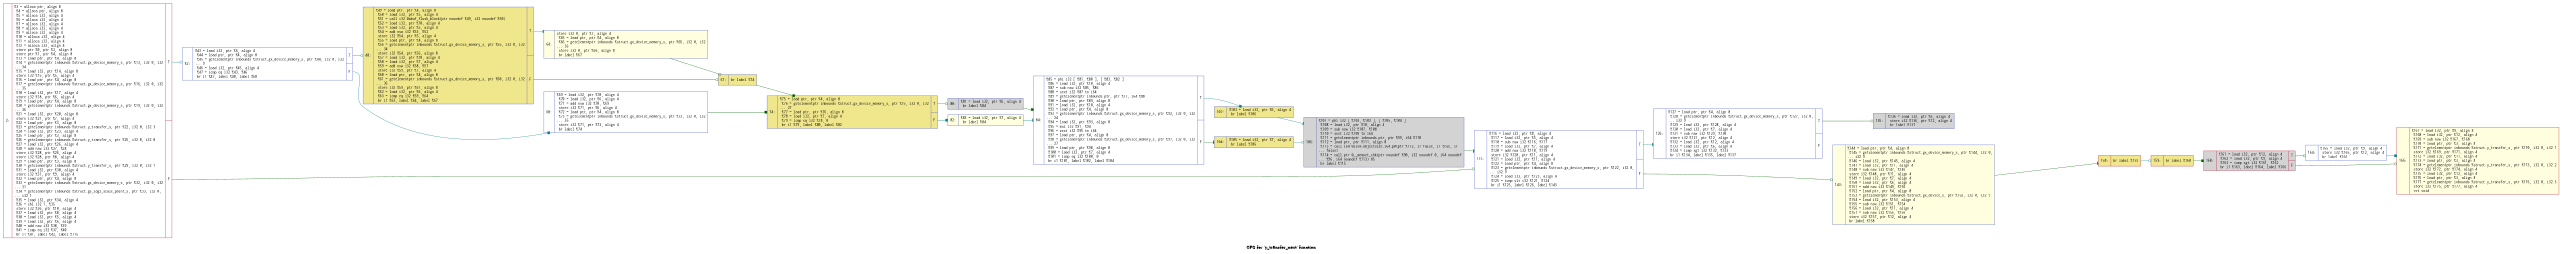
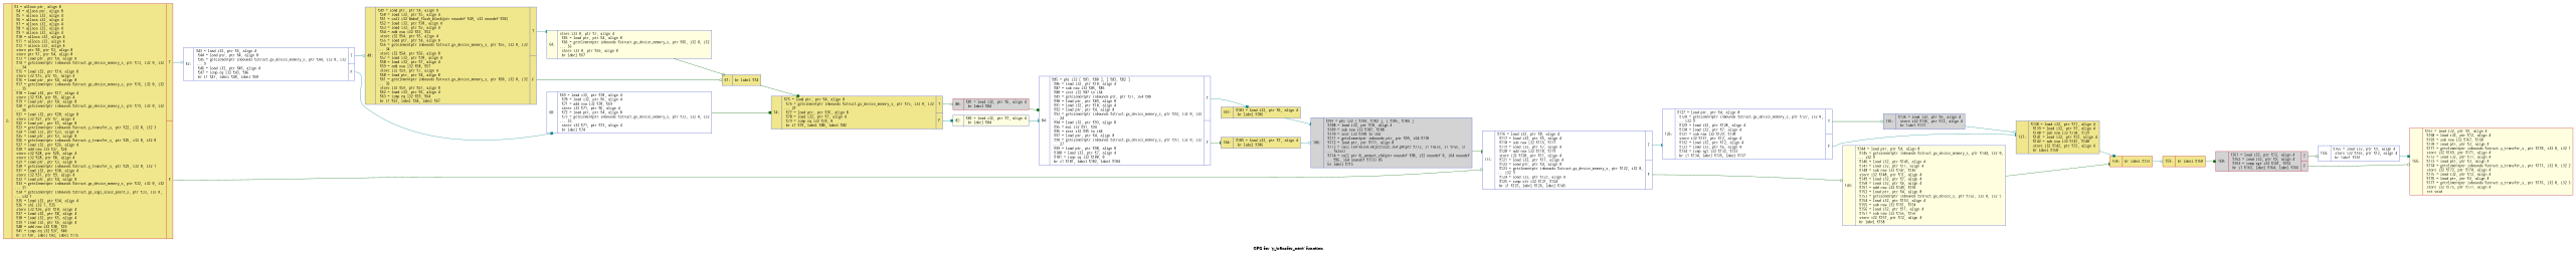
  digraph {
    label="CFG for 'y_transfer_next' function"
    rankdir=LR
    node [color="#3d50c3ff" fillcolor=khaki fontname=Courier shape=record style=filled]
    edge [arrowhead=odot color=teal]
-   n1 [color="#b70d28ff" fillcolor=white label="{2:\l|  %3 = alloca ptr, align 8\l  %4 = alloca ptr, align 8\l  %5 = alloca i32, align 4\l  %6 = alloca i32, align 4\l  %7 = alloca i32, align 4\l  %8 = alloca i32, align 4\l  %9 = alloca i32, align 4\l  %10 = alloca i32, align 4\l  %11 = alloca i32, align 4\l  %12 = alloca i32, align 4\l  store ptr %0, ptr %3, align 8\l  store ptr %1, ptr %4, align 8\l  %13 = load ptr, ptr %4, align 8\l  %14 = getelementptr inbounds %struct.gx_device_memory_s, ptr %13, i32 0, i32\l... 34\l  %15 = load i32, ptr %14, align 8\l  store i32 %15, ptr %5, align 4\l  %16 = load ptr, ptr %4, align 8\l  %17 = getelementptr inbounds %struct.gx_device_memory_s, ptr %16, i32 0, i32\l... 35\l  %18 = load i32, ptr %17, align 4\l  store i32 %18, ptr %6, align 4\l  %19 = load ptr, ptr %4, align 8\l  %20 = getelementptr inbounds %struct.gx_device_memory_s, ptr %19, i32 0, i32\l... 36\l  %21 = load i32, ptr %20, align 8\l  store i32 %21, ptr %7, align 4\l  %22 = load ptr, ptr %3, align 8\l  %23 = getelementptr inbounds %struct.y_transfer_s, ptr %22, i32 0, i32 3\l  %24 = load i32, ptr %23, align 4\l  %25 = load ptr, ptr %3, align 8\l  %26 = getelementptr inbounds %struct.y_transfer_s, ptr %25, i32 0, i32 0\l  %27 = load i32, ptr %26, align 4\l  %28 = add nsw i32 %27, %24\l  store i32 %28, ptr %26, align 4\l  store i32 %28, ptr %8, align 4\l  %29 = load ptr, ptr %3, align 8\l  %30 = getelementptr inbounds %struct.y_transfer_s, ptr %29, i32 0, i32 1\l  %31 = load i32, ptr %30, align 4\l  store i32 %31, ptr %9, align 4\l  %32 = load ptr, ptr %4, align 8\l  %33 = getelementptr inbounds %struct.gx_device_memory_s, ptr %32, i32 0, i32\l... 31\l  %34 = getelementptr inbounds %struct.gs_log2_scale_point_s, ptr %33, i32 0,\l... i32 1\l  %35 = load i32, ptr %34, align 4\l  %36 = shl i32 1, %35\l  store i32 %36, ptr %10, align 4\l  %37 = load i32, ptr %8, align 4\l  %38 = load i32, ptr %5, align 4\l  %39 = load i32, ptr %6, align 4\l  %40 = add nsw i32 %38, %39\l  %41 = icmp eq i32 %37, %40\l  br i1 %41, label %42, label %115\l|{<s0>T|<s1>F}}"]
+   n1 [color="#b70d28ff" label="{2:\l|  %3 = alloca ptr, align 8\l  %4 = alloca ptr, align 8\l  %5 = alloca i32, align 4\l  %6 = alloca i32, align 4\l  %7 = alloca i32, align 4\l  %8 = alloca i32, align 4\l  %9 = alloca i32, align 4\l  %10 = alloca i32, align 4\l  %11 = alloca i32, align 4\l  %12 = alloca i32, align 4\l  store ptr %0, ptr %3, align 8\l  store ptr %1, ptr %4, align 8\l  %13 = load ptr, ptr %4, align 8\l  %14 = getelementptr inbounds %struct.gx_device_memory_s, ptr %13, i32 0, i32\l... 34\l  %15 = load i32, ptr %14, align 8\l  store i32 %15, ptr %5, align 4\l  %16 = load ptr, ptr %4, align 8\l  %17 = getelementptr inbounds %struct.gx_device_memory_s, ptr %16, i32 0, i32\l... 35\l  %18 = load i32, ptr %17, align 4\l  store i32 %18, ptr %6, align 4\l  %19 = load ptr, ptr %4, align 8\l  %20 = getelementptr inbounds %struct.gx_device_memory_s, ptr %19, i32 0, i32\l... 36\l  %21 = load i32, ptr %20, align 8\l  store i32 %21, ptr %7, align 4\l  %22 = load ptr, ptr %3, align 8\l  %23 = getelementptr inbounds %struct.y_transfer_s, ptr %22, i32 0, i32 3\l  %24 = load i32, ptr %23, align 4\l  %25 = load ptr, ptr %3, align 8\l  %26 = getelementptr inbounds %struct.y_transfer_s, ptr %25, i32 0, i32 0\l  %27 = load i32, ptr %26, align 4\l  %28 = add nsw i32 %27, %24\l  store i32 %28, ptr %26, align 4\l  store i32 %28, ptr %8, align 4\l  %29 = load ptr, ptr %3, align 8\l  %30 = getelementptr inbounds %struct.y_transfer_s, ptr %29, i32 0, i32 1\l  %31 = load i32, ptr %30, align 4\l  store i32 %31, ptr %9, align 4\l  %32 = load ptr, ptr %4, align 8\l  %33 = getelementptr inbounds %struct.gx_device_memory_s, ptr %32, i32 0, i32\l... 31\l  %34 = getelementptr inbounds %struct.gs_log2_scale_point_s, ptr %33, i32 0,\l... i32 1\l  %35 = load i32, ptr %34, align 4\l  %36 = shl i32 1, %35\l  store i32 %36, ptr %10, align 4\l  %37 = load i32, ptr %8, align 4\l  %38 = load i32, ptr %5, align 4\l  %39 = load i32, ptr %6, align 4\l  %40 = add nsw i32 %38, %39\l  %41 = icmp eq i32 %37, %40\l  br i1 %41, label %42, label %115\l|{<s0>T|<s1>F}}"]
    n2 [fillcolor=white label="{42:\l|  %43 = load i32, ptr %6, align 4\l  %44 = load ptr, ptr %4, align 8\l  %45 = getelementptr inbounds %struct.gx_device_memory_s, ptr %44, i32 0, i32\l... 9\l  %46 = load i32, ptr %45, align 4\l  %47 = icmp eq i32 %43, %46\l  br i1 %47, label %48, label %68\l|{<s0>T|<s1>F}}"]
    n3 [fillcolor=white label="{115:\l|  %116 = load i32, ptr %8, align 4\l  %117 = load i32, ptr %5, align 4\l  %118 = sub nsw i32 %116, %117\l  %119 = load i32, ptr %7, align 4\l  %120 = add nsw i32 %118, %119\l  store i32 %120, ptr %11, align 4\l  %121 = load i32, ptr %11, align 4\l  %122 = load ptr, ptr %4, align 8\l  %123 = getelementptr inbounds %struct.gx_device_memory_s, ptr %122, i32 0,\l... i32 9\l  %124 = load i32, ptr %123, align 4\l  %125 = icmp slt i32 %121, %124\l  br i1 %125, label %126, label %143\l|{<s0>T|<s1>F}}"]
    n4 [label="{48:\l|  %49 = load ptr, ptr %4, align 8\l  %50 = load i32, ptr %5, align 4\l  %51 = call i32 @abuf_flush_block(ptr noundef %49, i32 noundef %50)\l  %52 = load i32, ptr %10, align 4\l  %53 = load i32, ptr %5, align 4\l  %54 = add nsw i32 %53, %52\l  store i32 %54, ptr %5, align 4\l  %55 = load ptr, ptr %4, align 8\l  %56 = getelementptr inbounds %struct.gx_device_memory_s, ptr %55, i32 0, i32\l... 34\l  store i32 %54, ptr %56, align 8\l  %57 = load i32, ptr %10, align 4\l  %58 = load i32, ptr %7, align 4\l  %59 = add nsw i32 %58, %57\l  store i32 %59, ptr %7, align 4\l  %60 = load ptr, ptr %4, align 8\l  %61 = getelementptr inbounds %struct.gx_device_memory_s, ptr %60, i32 0, i32\l... 36\l  store i32 %59, ptr %61, align 8\l  %62 = load i32, ptr %6, align 4\l  %63 = icmp eq i32 %59, %64\l  br i1 %63, label %64, label %67\l|{<s0>T|<s1>F}}"]
    n5 [fillcolor=white label="{68:\l|  %69 = load i32, ptr %10, align 4\l  %70 = load i32, ptr %6, align 4\l  %71 = add nsw i32 %70, %69\l  store i32 %71, ptr %6, align 4\l  %72 = load ptr, ptr %4, align 8\l  %73 = getelementptr inbounds %struct.gx_device_memory_s, ptr %72, i32 0, i32\l... 35\l  store i32 %71, ptr %73, align 4\l  br label %74\l}"]
    n6 [fillcolor=white label="{126:\l|  %127 = load ptr, ptr %4, align 8\l  %128 = getelementptr inbounds %struct.gx_device_memory_s, ptr %127, i32 0,\l... i32 9\l  %129 = load i32, ptr %128, align 4\l  %130 = load i32, ptr %7, align 4\l  %131 = sub nsw i32 %129, %130\l  store i32 %131, ptr %12, align 4\l  %132 = load i32, ptr %12, align 4\l  %133 = load i32, ptr %6, align 4\l  %134 = icmp sgt i32 %132, %133\l  br i1 %134, label %135, label %137\l|{<s0>T|<s1>F}}"]
    n7 [fillcolor=lightyellow label="{143:\l|  %144 = load ptr, ptr %4, align 8\l  %145 = getelementptr inbounds %struct.gx_device_memory_s, ptr %144, i32 0,\l... i32 9\l  %146 = load i32, ptr %145, align 4\l  %147 = load i32, ptr %11, align 4\l  %148 = sub nsw i32 %147, %146\l  store i32 %148, ptr %11, align 4\l  %149 = load i32, ptr %7, align 4\l  %150 = load i32, ptr %6, align 4\l  %151 = add nsw i32 %149, %150\l  %152 = load ptr, ptr %4, align 8\l  %153 = getelementptr inbounds %struct.gx_device_s, ptr %152, i32 0, i32 9\l  %154 = load i32, ptr %153, align 4\l  %155 = sub nsw i32 %151, %154\l  %156 = load i32, ptr %11, align 4\l  %157 = sub nsw i32 %155, %156\l  store i32 %157, ptr %12, align 4\l  br label %158\l}"]
    n8 [fillcolor=lightyellow label="{64:\l|  store i32 0, ptr %7, align 4\l  %65 = load ptr, ptr %4, align 8\l  %66 = getelementptr inbounds %struct.gx_device_memory_s, ptr %65, i32 0, i32\l... 36\l  store i32 0, ptr %66, align 8\l  br label %67\l}"]
    n9 [label="{67:\l|  br label %74\l}"]
    n10 [label="{74:\l|  %75 = load ptr, ptr %4, align 8\l  %76 = getelementptr inbounds %struct.gx_device_memory_s, ptr %75, i32 0, i32\l... 27\l  %77 = load ptr, ptr %76, align 8\l  %78 = load i32, ptr %7, align 4\l  %79 = icmp eq i32 %78, 0\l  br i1 %79, label %80, label %82\l|{<s0>T|<s1>F}}"]
    n11 [fillcolor=lightgrey label="{135:\l|  %136 = load i32, ptr %6, align 4\l  store i32 %136, ptr %12, align 4\l  br label %137\l}"]
+   n12 [label="{137:\l|  %138 = load i32, ptr %11, align 4\l  %139 = load i32, ptr %7, align 4\l  %140 = sub nsw i32 %138, %139\l  %141 = load i32, ptr %12, align 4\l  %142 = sub nsw i32 %141, %140\l  store i32 %142, ptr %12, align 4\l  br label %158\l}"]
    n13 [color="#b70d28ff" label="{158:\l|  br label %159\l}"]
-   n14 [fillcolor=lightgrey label="{80:\l|  %81 = load i32, ptr %6, align 4\l  br label %84\l}"]
+   n14 [color="#b70d28ff" fillcolor=lightgrey label="{80:\l|  %81 = load i32, ptr %6, align 4\l  br label %84\l}"]
    n15 [fillcolor=lightyellow label="{82:\l|  %83 = load i32, ptr %7, align 4\l  br label %84\l}"]
    n16 [fillcolor=white label="{84:\l|  %85 = phi i32 [ %81, %80 ], [ %83, %82 ]\l  %86 = load i32, ptr %10, align 4\l  %87 = sub nsw i32 %85, %86\l  %88 = sext i32 %87 to i64\l  %89 = getelementptr inbounds ptr, ptr %77, i64 %88\l  %90 = load ptr, ptr %89, align 8\l  %91 = load i32, ptr %10, align 4\l  %92 = load ptr, ptr %4, align 8\l  %93 = getelementptr inbounds %struct.gx_device_memory_s, ptr %92, i32 0, i32\l... 24\l  %94 = load i32, ptr %93, align 8\l  %95 = mul i32 %91, %94\l  %96 = zext i32 %95 to i64\l  %97 = load ptr, ptr %4, align 8\l  %98 = getelementptr inbounds %struct.gx_device_memory_s, ptr %97, i32 0, i32\l... 27\l  %99 = load ptr, ptr %98, align 8\l  %100 = load i32, ptr %7, align 4\l  %101 = icmp eq i32 %100, 0\l  br i1 %101, label %102, label %104\l|{<s0>T|<s1>F}}"]
    n17 [label="{102:\l|  %103 = load i32, ptr %6, align 4\l  br label %106\l}"]
    n18 [label="{104:\l|  %105 = load i32, ptr %7, align 4\l  br label %106\l}"]
    n19 [fillcolor=lightgrey label="{106:\l|  %107 = phi i32 [ %103, %102 ], [ %105, %104 ]\l  %108 = load i32, ptr %10, align 4\l  %109 = sub nsw i32 %107, %108\l  %110 = sext i32 %109 to i64\l  %111 = getelementptr inbounds ptr, ptr %99, i64 %110\l  %112 = load ptr, ptr %111, align 8\l  %113 = call i64 @llvm.objectsize.i64.p0(ptr %112, i1 false, i1 true, i1\l... false)\l  %114 = call ptr @__memset_chk(ptr noundef %90, i32 noundef 0, i64 noundef\l... %96, i64 noundef %113) #5\l  br label %115\l}"]
    n20 [color="#b70d28ff" label="{159:\l|  br label %160\l}"]
    n21 [color="#b70d28ff" fillcolor=lightgrey label="{160:\l|  %161 = load i32, ptr %12, align 4\l  %162 = load i32, ptr %9, align 4\l  %163 = icmp sgt i32 %161, %162\l  br i1 %163, label %164, label %166\l|{<s0>T|<s1>F}}"]
    n22 [fillcolor=white label="{164:\l|  %165 = load i32, ptr %9, align 4\l  store i32 %165, ptr %12, align 4\l  br label %166\l}"]
    n23 [color="#b70d28ff" fillcolor=lightyellow label="{166:\l|  %167 = load i32, ptr %9, align 4\l  %168 = load i32, ptr %12, align 4\l  %169 = sub nsw i32 %167, %168\l  %170 = load ptr, ptr %3, align 8\l  %171 = getelementptr inbounds %struct.y_transfer_s, ptr %170, i32 0, i32 1\l  store i32 %169, ptr %171, align 4\l  %172 = load i32, ptr %11, align 4\l  %173 = load ptr, ptr %3, align 8\l  %174 = getelementptr inbounds %struct.y_transfer_s, ptr %173, i32 0, i32 2\l  store i32 %172, ptr %174, align 4\l  %175 = load i32, ptr %12, align 4\l  %176 = load ptr, ptr %3, align 8\l  %177 = getelementptr inbounds %struct.y_transfer_s, ptr %176, i32 0, i32 3\l  store i32 %175, ptr %177, align 4\l  ret void\l}"]
    n1 -> n2 [tailport=s0]
    n1 -> n3 [color=darkgreen tailport=s1]
    n2 -> n4 [tailport=s0]
    n2 -> n5 [arrowhead=box tailport=s1]
    n3 -> n6 [arrowhead=tee tailport=s0]
    n3 -> n7 [color=darkgreen tailport=s1]
    n4 -> n8 [arrowhead=tee tailport=s0]
    n4 -> n9 [color=darkgreen tailport=s1]
    n5 -> n10 [arrowhead=box color=darkgreen]
    n6 -> n11 [color=darkgreen tailport=s0]
+   n6 -> n12 [arrowhead=tee tailport=s1]
    n7 -> n13 [arrowhead=tee color=darkgreen]
    n8 -> n9 [color=darkgreen]
    n9 -> n10 [arrowhead=box color=darkgreen]
    n10 -> n14 [color=darkgreen tailport=s0]
    n10 -> n15 [arrowhead=box tailport=s1]
+   n11 -> n12
+   n12 -> n13 [arrowhead=box]
    n13 -> n20
    n14 -> n16 [arrowhead=box color=darkgreen]
    n15 -> n16 [arrowhead=tee]
    n16 -> n17 [arrowhead=box tailport=s0]
    n16 -> n18 [arrowhead=tee color=darkgreen tailport=s1]
    n17 -> n19 [arrowhead=tee]
    n18 -> n19
    n19 -> n3 [arrowhead=tee color=darkgreen]
    n20 -> n21 [arrowhead=box color=darkgreen]
    n21 -> n22 [color=darkgreen tailport=s0]
    n21 -> n23 [color=darkgreen tailport=s1]
    n22 -> n23 [arrowhead=box]
  }
